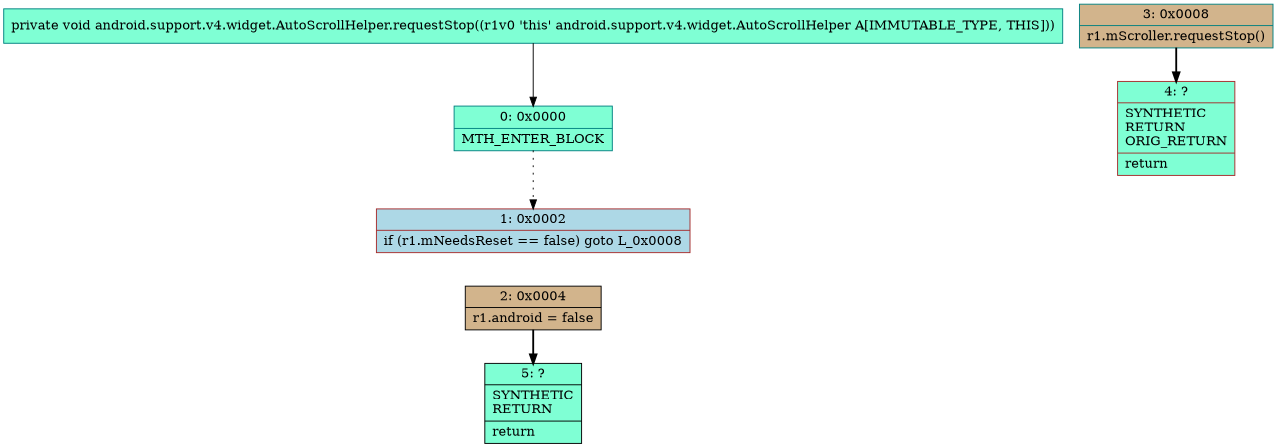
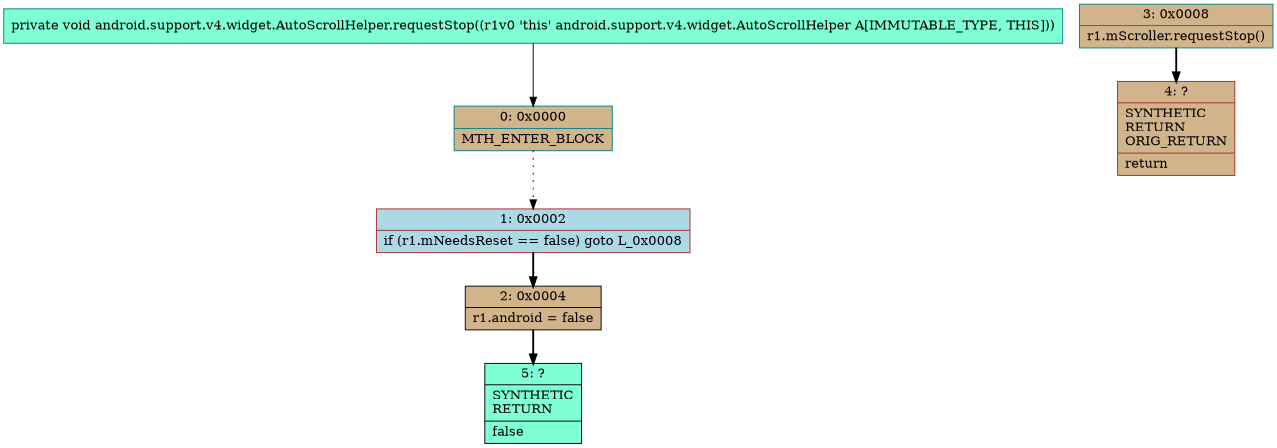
  digraph {
    node [color=teal fillcolor=aquamarine shape=record style=filled]
    edge [style=bold]
-   n1 [label="{0\:\ 0x0000|MTH_ENTER_BLOCK\l}"]
+   n1 [fillcolor=tan label="{0\:\ 0x0000|MTH_ENTER_BLOCK\l}"]
    n2 [color=brown fillcolor=lightblue label="{1\:\ 0x0002|if (r1.mNeedsReset == false) goto L_0x0008\l}"]
    n3 [color=black fillcolor=tan label="{2\:\ 0x0004|r1.android = false\l}"]
-   n4 [color=black label="{5\:\ ?|SYNTHETIC\lRETURN\l|return\l}"]
+   n4 [color=black label="{5\:\ ?|SYNTHETIC\lRETURN\l|false\l}"]
    n5 [fillcolor=tan label="{3\:\ 0x0008|r1.mScroller.requestStop()\l}"]
-   n6 [color=brown label="{4\:\ ?|SYNTHETIC\lRETURN\lORIG_RETURN\l|return\l}"]
+   n6 [color=brown fillcolor=tan label="{4\:\ ?|SYNTHETIC\lRETURN\lORIG_RETURN\l|return\l}"]
    n7 [label="{private void android.support.v4.widget.AutoScrollHelper.requestStop((r1v0 'this' android.support.v4.widget.AutoScrollHelper A[IMMUTABLE_TYPE, THIS])) }"]
    n1 -> n2 [style=dotted]
+   n2 -> n3
    n3 -> n4
    n5 -> n6
    n7 -> n1 [style=solid]
  }
